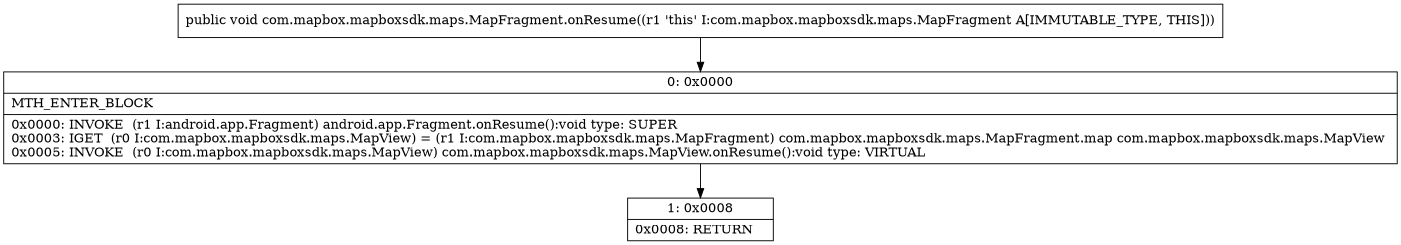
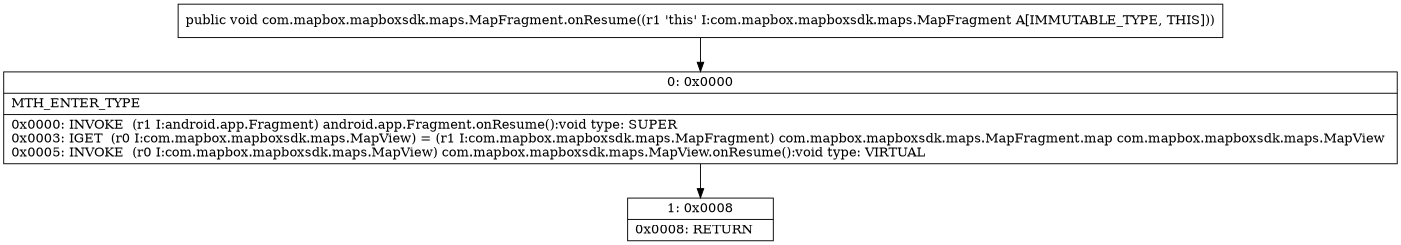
  digraph {
    node [shape=record]
-   n1 [label="{0\:\ 0x0000|MTH_ENTER_BLOCK\l|0x0000: INVOKE  (r1 I:android.app.Fragment) android.app.Fragment.onResume():void type: SUPER \l0x0003: IGET  (r0 I:com.mapbox.mapboxsdk.maps.MapView) = (r1 I:com.mapbox.mapboxsdk.maps.MapFragment) com.mapbox.mapboxsdk.maps.MapFragment.map com.mapbox.mapboxsdk.maps.MapView \l0x0005: INVOKE  (r0 I:com.mapbox.mapboxsdk.maps.MapView) com.mapbox.mapboxsdk.maps.MapView.onResume():void type: VIRTUAL \l}"]
+   n1 [label="{0\:\ 0x0000|MTH_ENTER_TYPE\l|0x0000: INVOKE  (r1 I:android.app.Fragment) android.app.Fragment.onResume():void type: SUPER \l0x0003: IGET  (r0 I:com.mapbox.mapboxsdk.maps.MapView) = (r1 I:com.mapbox.mapboxsdk.maps.MapFragment) com.mapbox.mapboxsdk.maps.MapFragment.map com.mapbox.mapboxsdk.maps.MapView \l0x0005: INVOKE  (r0 I:com.mapbox.mapboxsdk.maps.MapView) com.mapbox.mapboxsdk.maps.MapView.onResume():void type: VIRTUAL \l}"]
    n2 [label="{1\:\ 0x0008|0x0008: RETURN   \l}"]
    n3 [label="{public void com.mapbox.mapboxsdk.maps.MapFragment.onResume((r1 'this' I:com.mapbox.mapboxsdk.maps.MapFragment A[IMMUTABLE_TYPE, THIS])) }"]
    n1 -> n2
    n3 -> n1
  }
